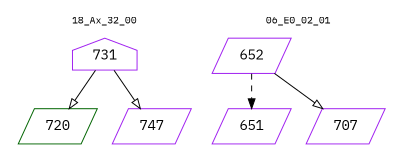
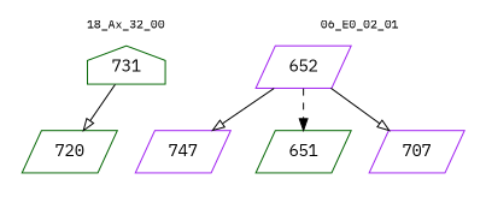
  digraph {
    fontname="IBM Plex Mono"
    node [color=purple fontname="IBM Plex Mono" shape=parallelogram]
    edge [arrowhead=onormal color=black fontname="IBM Plex Mono" style=solid]
-   n1 [label=731 shape=house]
+   n1 [color=darkgreen label=731 shape=house]
    n2 [color=darkgreen label=720]
    n3 [label=747]
    n4 [label=652]
-   n5 [label=651]
+   n5 [color=darkgreen label=651]
    n6 [label=707]
    subgraph cluster_1 {
      color=white
      fontsize=10
      label="18_Ax_32_00"
      n1
      n2
      n3
    }
    subgraph cluster_2 {
      color=white
      fontsize=10
      label="06_E0_02_01"
      n4
      n5
      n6
    }
    n1 -> n2
-   n1 -> n3
+   n4 -> n3
    n4 -> n5 [arrowhead=normal style=dashed]
    n4 -> n6
  }
